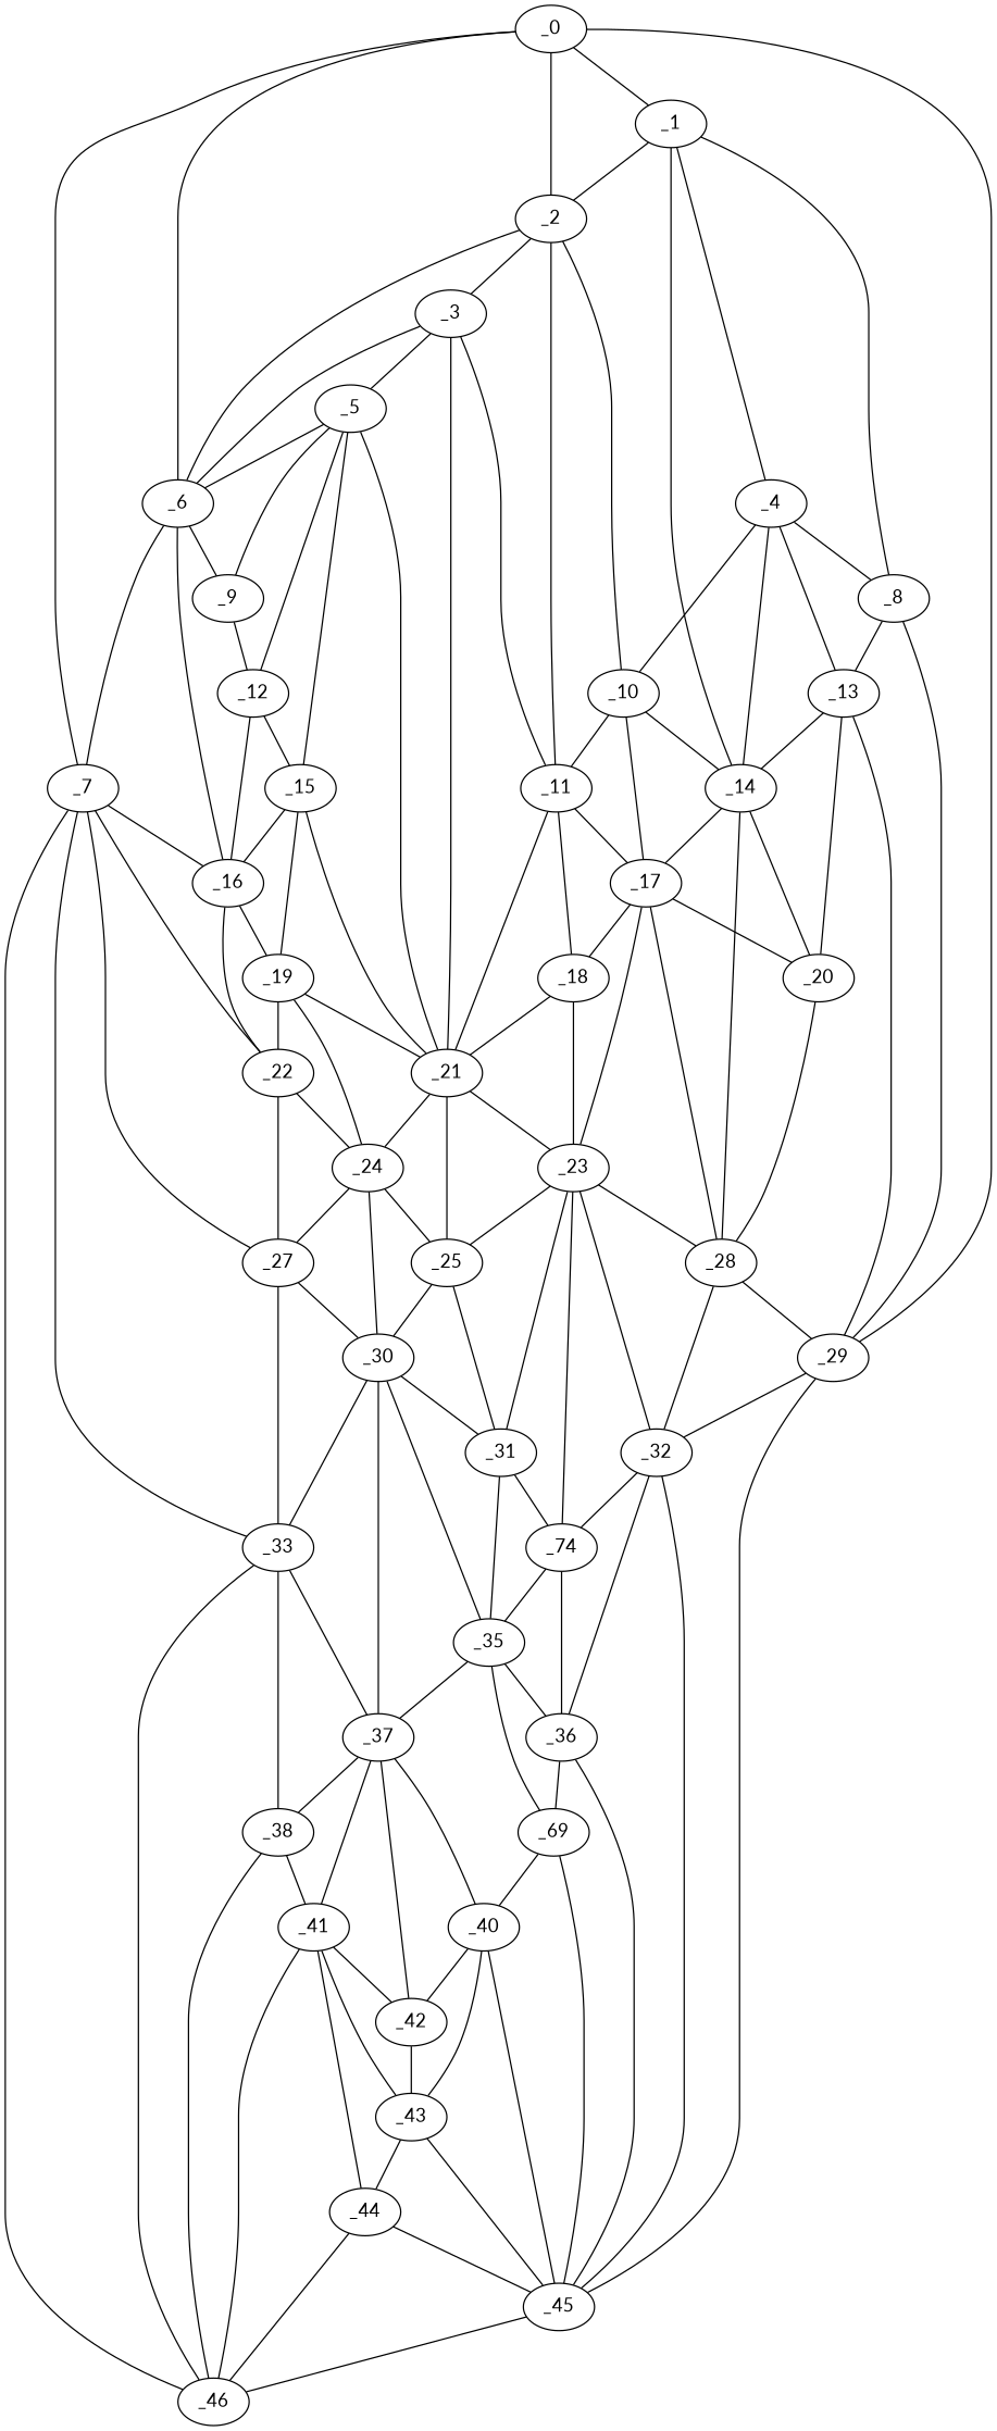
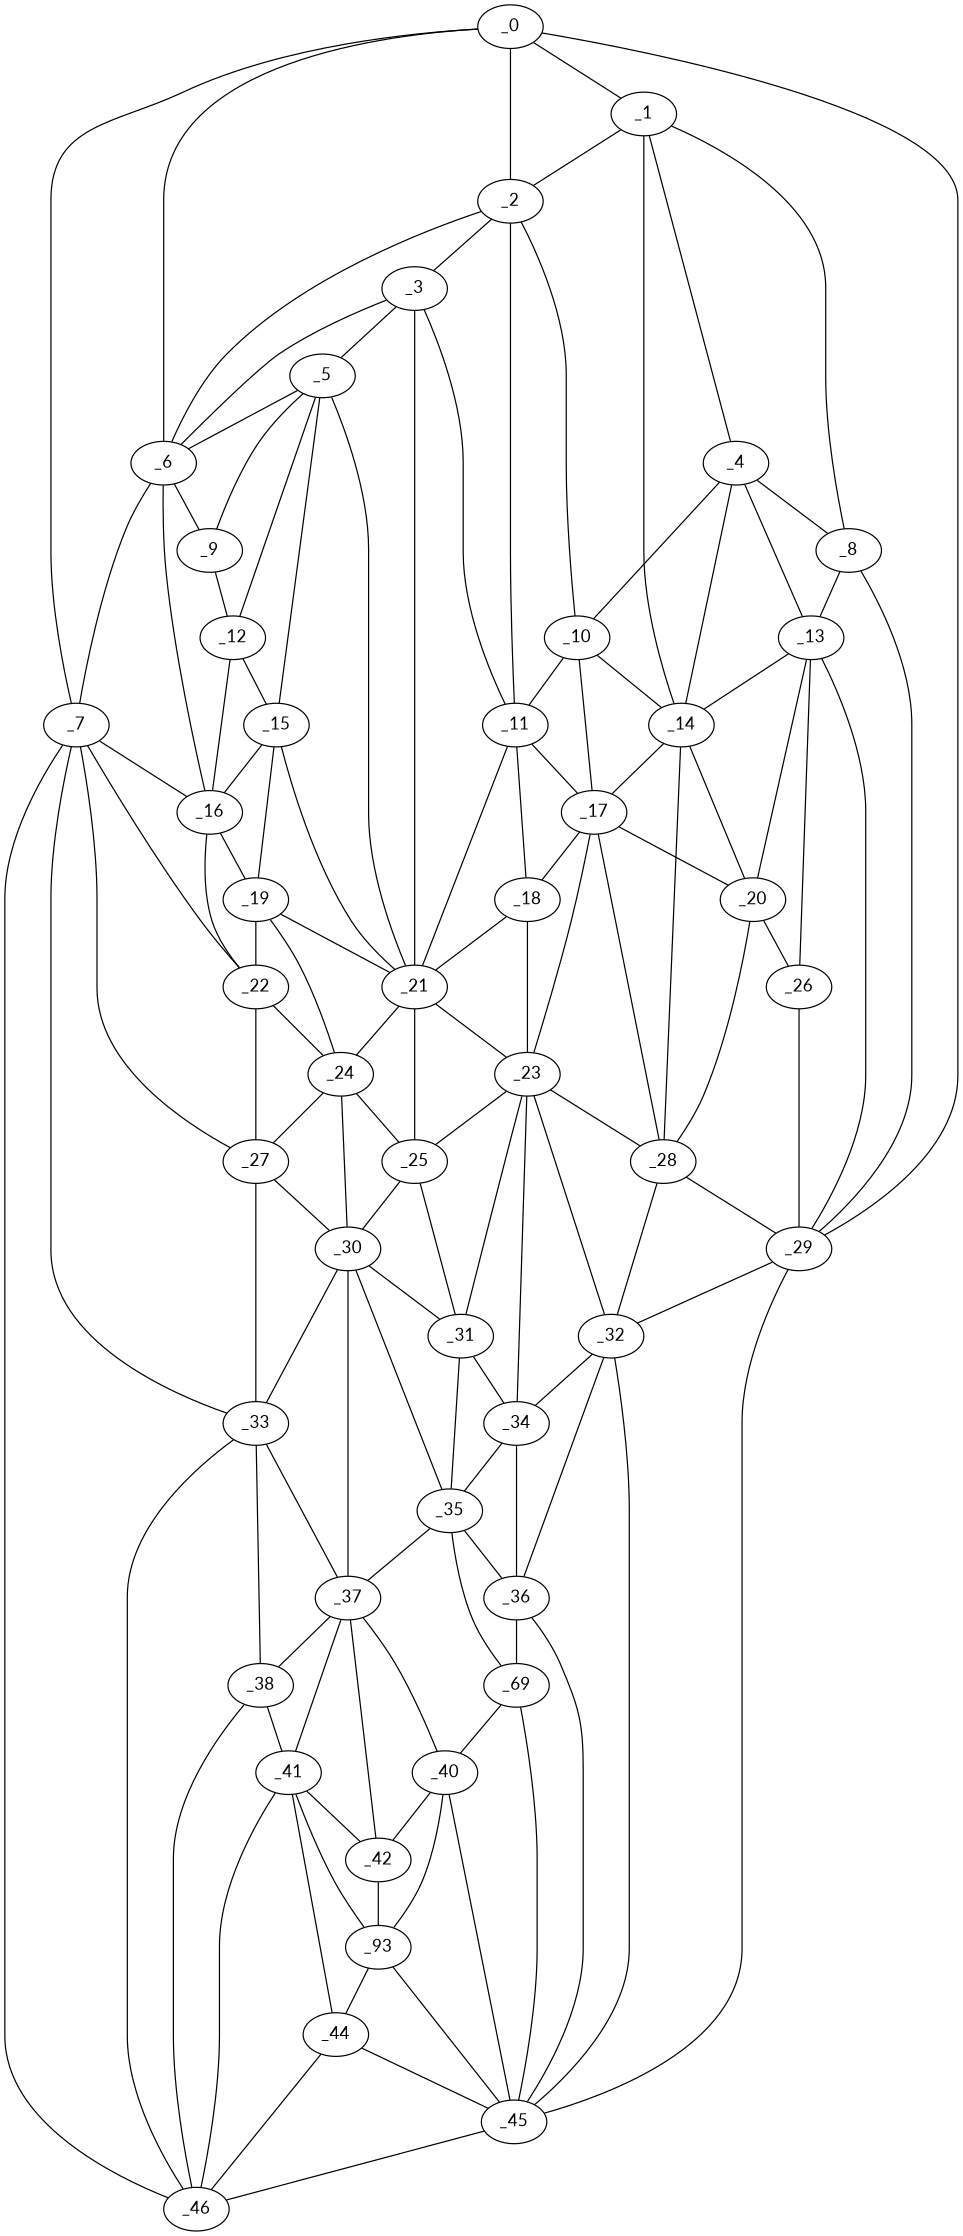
  graph {
    fontname=Lato
    node [fontname=Lato x=64 y=83]
    edge [fontname=Lato valence=2]
    _0 [x=7 y=9]
    _1 [x=23 y=11]
    _2 [x=34 y=53]
    _6 [x=41 y=96]
    _7 [x=42 y=125]
    _29 [x=78 y=2]
    _8 [x=43 y=8]
    _4 [x=39 y=15]
    _14 [x=53 y=24]
    _10 [x=47 y=32]
    _3 [x=37 y=59]
    _11 [x=50 y=39]
    _9 [x=46 y=89]
    _16 [x=57 y=87]
    _22 [y=86]
    _27 [x=74]
    _33 [x=86]
    _46 [x=121 y=119]
    _13 [x=51 y=13]
    _32 [x=85 y=32]
    _45 [x=118 y=64]
    _17 [x=62 y=32]
    _5 [x=41 y=71]
    _21 [y=56]
    _18 [x=62 y=39]
    _12 [x=50 y=86]
    _19 [x=63 y=77]
    _24 [x=70 y=76]
    _30 [x=79 y=76]
    _37 [x=93 y=77]
    _38 [x=95]
    _20 [y=20]
-   _34 [x=87 y=43 label=_74]
+   _26 [x=73 y=13]
+   _34 [x=87 y=43]
    _36 [x=91 y=43]
    _28 [x=77 y=20]
    _23 [x=68 y=41]
    _15 [x=53 y=77]
    _25 [x=72 y=55]
    _31 [x=81 y=52]
    _35 [x=88 y=54]
    _40 [x=101 y=57]
    _41 [x=102]
    _42 [x=103 y=74]
    n45 [label=_69 x=96 y=51]
-   _43 [x=107 y=74]
+   _43 [x=107 y=74 label=_93]
    _44 [x=108 y=84]
    _0 -- _1 [valence=1]
    _0 -- _2
    _0 -- _6 [valence=1]
    _0 -- _7 [valence=1]
    _0 -- _29 [valence=1]
    _1 -- _2 [valence=1]
    _1 -- _8
    _1 -- _4 [valence=1]
    _1 -- _14
    _2 -- _6
    _2 -- _10 [valence=1]
    _2 -- _3
    _2 -- _11
    _6 -- _7
    _6 -- _9 [valence=1]
    _6 -- _16 [valence=1]
    _7 -- _16
    _7 -- _22
    _7 -- _27
    _7 -- _33
    _7 -- _46 [valence=1]
    _29 -- _32 [valence=1]
    _29 -- _45 [valence=1]
    _8 -- _29
    _8 -- _13
    _4 -- _8
    _4 -- _14
    _4 -- _10 [valence=1]
    _4 -- _13 [valence=1]
    _14 -- _17
    _14 -- _20
    _14 -- _28
    _10 -- _14 [valence=1]
    _10 -- _11
    _10 -- _17 [valence=1]
    _3 -- _6
    _3 -- _11
    _3 -- _5 [valence=1]
    _3 -- _21
    _11 -- _17
    _11 -- _21
    _11 -- _18
    _9 -- _12
    _16 -- _22 [valence=1]
    _16 -- _19
    _22 -- _27
    _22 -- _24
    _27 -- _33
    _27 -- _30
    _33 -- _46 [valence=1]
    _33 -- _37 [valence=1]
    _33 -- _38
    _13 -- _29
    _13 -- _14
    _13 -- _20
+   _13 -- _26 [valence=1]
    _32 -- _45
    _32 -- _34 [valence=1]
    _32 -- _36
    _45 -- _46 [valence=1]
    _17 -- _18 [valence=1]
    _17 -- _20
    _17 -- _28 [valence=1]
    _17 -- _23
    _5 -- _6
    _5 -- _9 [valence=1]
    _5 -- _21
    _5 -- _12
    _5 -- _15
    _21 -- _24
    _21 -- _23
    _21 -- _25
    _18 -- _21 [valence=1]
    _18 -- _23
    _12 -- _16 [valence=1]
    _12 -- _15 [valence=1]
    _19 -- _22
    _19 -- _21
    _19 -- _24 [valence=1]
    _24 -- _27 [valence=1]
    _24 -- _30
    _24 -- _25
    _30 -- _33
    _30 -- _37
    _30 -- _31
    _30 -- _35
    _37 -- _38 [valence=1]
    _37 -- _40
    _37 -- _41
    _37 -- _42
    _38 -- _46 [valence=1]
    _38 -- _41
+   _20 -- _26 [valence=1]
    _20 -- _28
+   _26 -- _29
    _34 -- _36
    _34 -- _35
    _36 -- _45 [valence=1]
    _36 -- n45 [valence=1]
    _28 -- _29
    _28 -- _32
    _23 -- _32
    _23 -- _34
    _23 -- _28 [valence=1]
    _23 -- _25
    _23 -- _31 [valence=1]
    _15 -- _16
    _15 -- _21
    _15 -- _19
    _25 -- _30 [valence=1]
    _25 -- _31
    _31 -- _34
    _31 -- _35
    _35 -- _37 [valence=1]
    _35 -- _36 [valence=1]
    _35 -- n45
    _40 -- _45
    _40 -- _42
    _40 -- _43 [valence=1]
    _41 -- _46
    _41 -- _42 [valence=1]
    _41 -- _43
    _41 -- _44 [valence=1]
    _42 -- _43 [valence=1]
    n45 -- _45 [valence=1]
    n45 -- _40
    _43 -- _45 [valence=1]
    _43 -- _44
    _44 -- _46 [valence=1]
    _44 -- _45
  }
